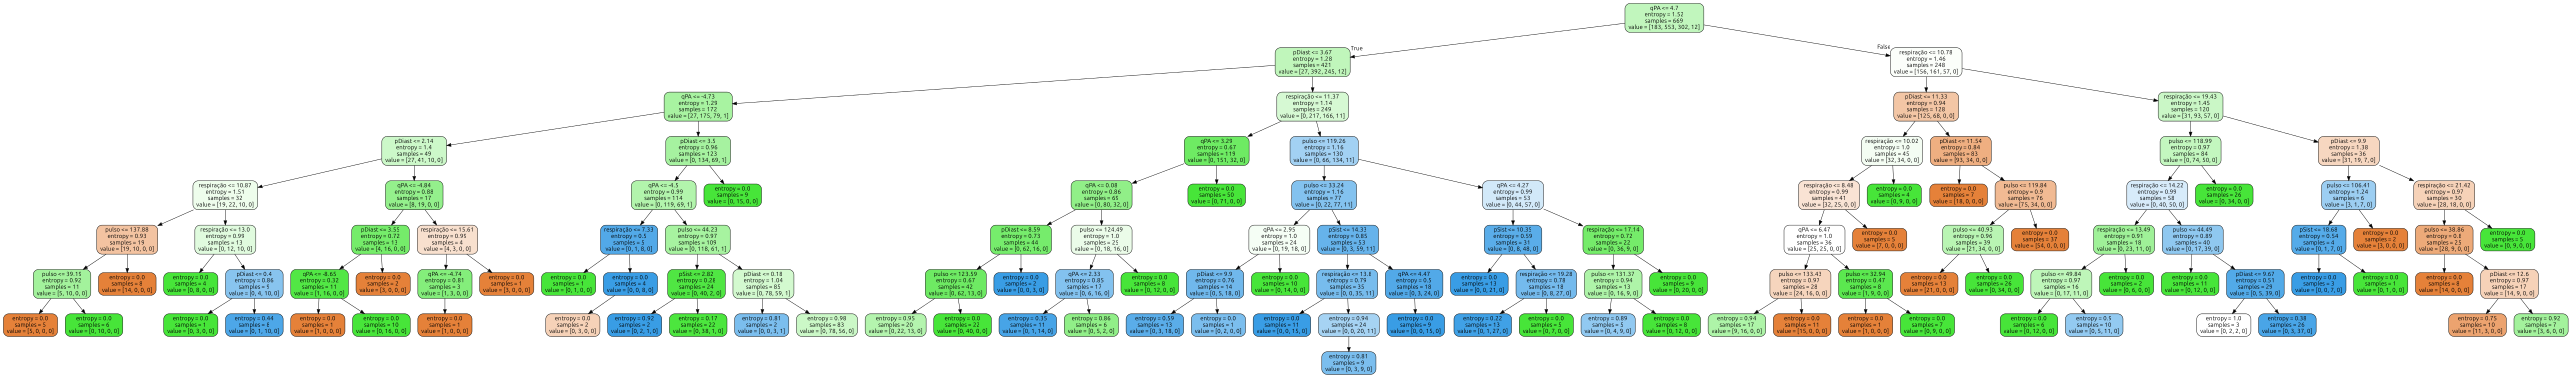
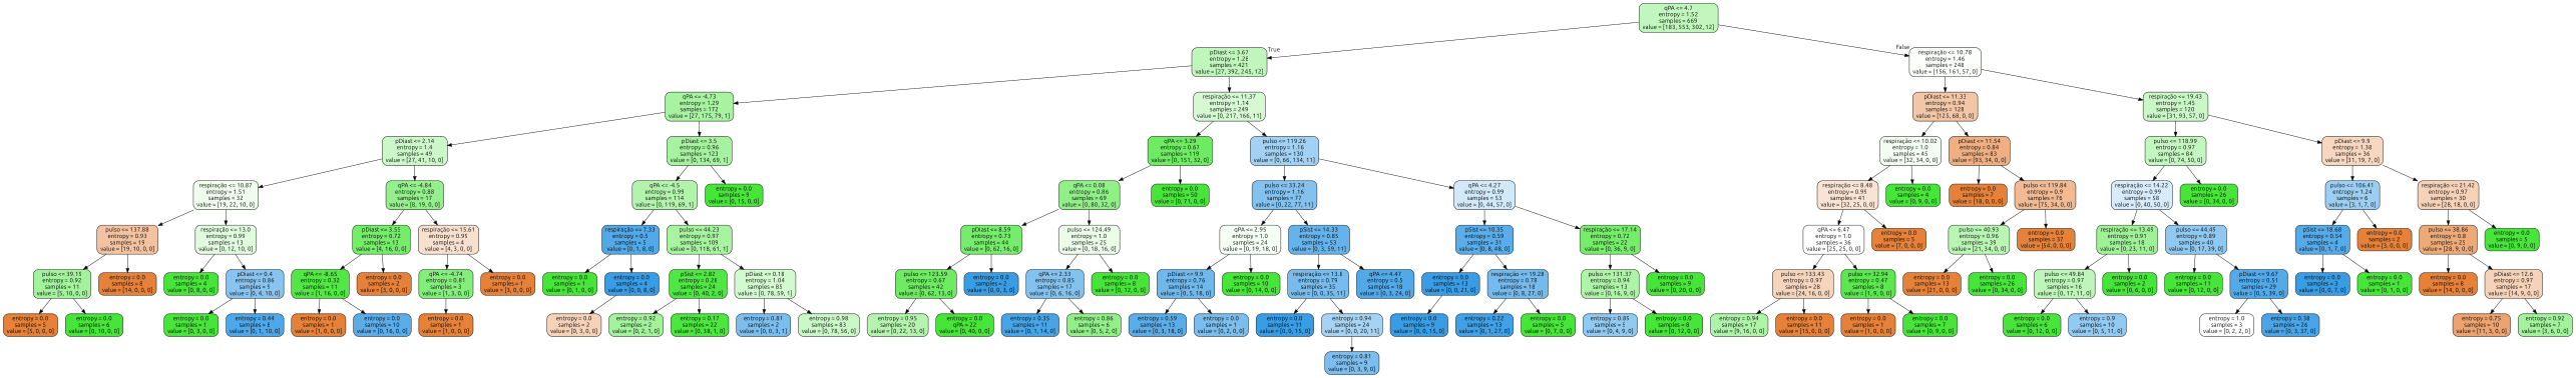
  digraph {
    fontname=Ubuntu
    node [color=black fillcolor="#47e539" fontname=Ubuntu shape=box style="filled, rounded"]
    edge [fontname=Ubuntu]
    n1 [fillcolor="#c1f6bd" label="qPA <= 4.7\nentropy = 1.52\nsamples = 669\nvalue = [183, 553, 302, 12]"]
    n2 [fillcolor="#c0f6bb" label="pDiast <= 3.67\nentropy = 1.28\nsamples = 421\nvalue = [27, 392, 245, 12]"]
    n3 [fillcolor="#fbfefa" label="respiração <= 10.78\nentropy = 1.46\nsamples = 248\nvalue = [156, 161, 57, 0]"]
    n4 [fillcolor="#a8f3a1" label="qPA <= -4.73\nentropy = 1.29\nsamples = 172\nvalue = [27, 175, 79, 1]"]
    n5 [fillcolor="#d6f9d3" label="respiração <= 11.37\nentropy = 1.14\nsamples = 249\nvalue = [0, 217, 166, 11]"]
    n6 [fillcolor="#f3c6a5" label="pDiast <= 11.33\nentropy = 0.94\nsamples = 128\nvalue = [125, 68, 0, 0]"]
    n7 [fillcolor="#caf7c6" label="respiração <= 19.43\nentropy = 1.45\nsamples = 120\nvalue = [31, 93, 57, 0]"]
    n8 [fillcolor="#ccf8c9" label="pDiast <= 2.14\nentropy = 1.4\nsamples = 49\nvalue = [27, 41, 10, 0]"]
    n9 [fillcolor="#a6f2a0" label="pDiast <= 3.5\nentropy = 0.96\nsamples = 123\nvalue = [0, 134, 69, 1]"]
    n10 [fillcolor="#6eeb63" label="qPA <= 3.29\nentropy = 0.67\nsamples = 119\nvalue = [0, 151, 32, 0]"]
    n11 [fillcolor="#a2d1f3" label="pulso <= 119.26\nentropy = 1.16\nsamples = 130\nvalue = [0, 66, 134, 11]"]
    n12 [fillcolor="#eefdec" label="respiração <= 10.87\nentropy = 1.51\nsamples = 32\nvalue = [19, 22, 10, 0]"]
    n13 [fillcolor="#94f08c" label="qPA <= -4.84\nentropy = 0.88\nsamples = 17\nvalue = [8, 19, 0, 0]"]
    n14 [fillcolor="#b2f4ac" label="qPA <= -4.5\nentropy = 0.99\nsamples = 114\nvalue = [0, 119, 69, 1]"]
    n15 [label="entropy = 0.0\nsamples = 9\nvalue = [0, 15, 0, 0]"]
    n16 [fillcolor="#f3c3a1" label="pulso <= 137.88\nentropy = 0.93\nsamples = 19\nvalue = [19, 10, 0, 0]"]
    n17 [fillcolor="#e0fbde" label="respiração <= 13.0\nentropy = 0.99\nsamples = 13\nvalue = [0, 12, 10, 0]"]
    n18 [fillcolor="#75ec6a" label="pDiast <= 3.55\nentropy = 0.72\nsamples = 13\nvalue = [4, 16, 0, 0]"]
    n19 [fillcolor="#f8e0ce" label="respiração <= 15.61\nentropy = 0.99\nsamples = 4\nvalue = [4, 3, 0, 0]"]
    n20 [fillcolor="#a3f29c" label="pulso <= 39.19\nentropy = 0.92\nsamples = 11\nvalue = [5, 10, 0, 0]"]
    n21 [fillcolor="#e58139" label="entropy = 0.0\nsamples = 8\nvalue = [14, 0, 0, 0]"]
    n22 [label="entropy = 0.0\nsamples = 4\nvalue = [0, 8, 0, 0]"]
    n23 [fillcolor="#88c4ef" label="pDiast <= 0.4\nentropy = 0.86\nsamples = 9\nvalue = [0, 4, 10, 0]"]
    n24 [fillcolor="#e58139" label="entropy = 0.0\nsamples = 5\nvalue = [5, 0, 0, 0]"]
    n25 [label="entropy = 0.0\nsamples = 6\nvalue = [0, 10, 0, 0]"]
    n26 [label="entropy = 0.0\nsamples = 1\nvalue = [0, 3, 0, 0]"]
    n27 [fillcolor="#4da7e8" label="entropy = 0.44\nsamples = 8\nvalue = [0, 1, 10, 0]"]
    n28 [fillcolor="#52e745" label="qPA <= -8.65\nentropy = 0.32\nsamples = 11\nvalue = [1, 16, 0, 0]"]
    n29 [fillcolor="#e58139" label="entropy = 0.0\nsamples = 2\nvalue = [3, 0, 0, 0]"]
    n30 [fillcolor="#84ee7b" label="qPA <= -4.74\nentropy = 0.81\nsamples = 3\nvalue = [1, 3, 0, 0]"]
    n31 [fillcolor="#e58139" label="entropy = 0.0\nsamples = 1\nvalue = [3, 0, 0, 0]"]
    n32 [fillcolor="#e58139" label="entropy = 0.0\nsamples = 1\nvalue = [1, 0, 0, 0]"]
-   n33 [label="entropy = 0.0\nsamples = 10\nvalue = [0, 16, 0, 0]"]
+   n33 [fillcolor="#5aade9" label="entropy = 0.0\nsamples = 10\nvalue = [0, 16, 0, 0]"]
    n34 [fillcolor="#e58139" label="entropy = 0.0\nsamples = 1\nvalue = [1, 0, 0, 0]"]
    n35 [fillcolor="#f6d2b8" label="entropy = 0.0\nsamples = 2\nvalue = [0, 3, 0, 0]"]
    n36 [fillcolor="#52a9e8" label="respiração <= 7.33\nentropy = 0.5\nsamples = 5\nvalue = [0, 1, 8, 0]"]
    n37 [fillcolor="#a7f3a0" label="pulso <= 44.23\nentropy = 0.97\nsamples = 109\nvalue = [0, 118, 61, 1]"]
    n38 [label="entropy = 0.0\nsamples = 1\nvalue = [0, 1, 0, 0]"]
    n39 [fillcolor="#399de5" label="entropy = 0.0\nsamples = 4\nvalue = [0, 0, 8, 0]"]
    n40 [fillcolor="#50e643" label="pSist <= 2.82\nentropy = 0.28\nsamples = 24\nvalue = [0, 40, 2, 0]"]
    n41 [fillcolor="#d3f9cf" label="pDiast <= 0.18\nentropy = 1.04\nsamples = 85\nvalue = [0, 78, 59, 1]"]
-   n42 [fillcolor="#399de5" label="entropy = 0.92\nsamples = 2\nvalue = [0, 2, 1, 0]"]
+   n42 [fillcolor="#a3f29c" label="entropy = 0.92\nsamples = 2\nvalue = [0, 2, 1, 0]"]
    n43 [fillcolor="#4ce63e" label="entropy = 0.17\nsamples = 22\nvalue = [0, 38, 1, 0]"]
    n44 [fillcolor="#7bbeee" label="entropy = 0.81\nsamples = 2\nvalue = [0, 0, 3, 1]"]
    n45 [fillcolor="#cbf8c7" label="entropy = 0.98\nsamples = 83\nvalue = [0, 78, 56, 0]"]
    n46 [fillcolor="#91ef88" label="qPA <= 0.08\nentropy = 0.86\nsamples = 69\nvalue = [0, 80, 32, 0]"]
    n47 [label="entropy = 0.0\nsamples = 50\nvalue = [0, 71, 0, 0]"]
    n48 [fillcolor="#83c2ef" label="pulso <= 33.24\nentropy = 1.16\nsamples = 77\nvalue = [0, 22, 77, 11]"]
    n49 [fillcolor="#d2e9f9" label="qPA <= 4.27\nentropy = 0.99\nsamples = 53\nvalue = [0, 44, 57, 0]"]
    n50 [fillcolor="#76ec6c" label="pDiast <= 8.59\nentropy = 0.73\nsamples = 44\nvalue = [0, 62, 16, 0]"]
    n51 [fillcolor="#ebfce9" label="pulso <= 124.49\nentropy = 1.0\nsamples = 25\nvalue = [0, 18, 16, 0]"]
    n52 [fillcolor="#6eea63" label="pulso <= 123.59\nentropy = 0.67\nsamples = 42\nvalue = [0, 62, 13, 0]"]
    n53 [fillcolor="#399de5" label="entropy = 0.0\nsamples = 2\nvalue = [0, 0, 3, 0]"]
    n54 [fillcolor="#83c2ef" label="qPA <= 2.33\nentropy = 0.85\nsamples = 17\nvalue = [0, 6, 16, 0]"]
    n55 [label="entropy = 0.0\nsamples = 8\nvalue = [0, 12, 0, 0]"]
    n56 [fillcolor="#b4f4ae" label="entropy = 0.95\nsamples = 20\nvalue = [0, 22, 13, 0]"]
-   n57 [label="entropy = 0.0\nsamples = 22\nvalue = [0, 40, 0, 0]"]
+   n57 [label="entropy = 0.0\nqPA = 22\nvalue = [0, 40, 0, 0]"]
    n58 [fillcolor="#47a4e7" label="entropy = 0.35\nsamples = 11\nvalue = [0, 1, 14, 0]"]
    n59 [fillcolor="#91ef88" label="entropy = 0.86\nsamples = 6\nvalue = [0, 5, 2, 0]"]
    n60 [fillcolor="#f5fef5" label="qPA <= 2.95\nentropy = 1.0\nsamples = 24\nvalue = [0, 19, 18, 0]"]
    n61 [fillcolor="#66b3eb" label="pSist <= 14.33\nentropy = 0.85\nsamples = 53\nvalue = [0, 3, 59, 11]"]
    n62 [fillcolor="#5aade9" label="pSist <= 10.35\nentropy = 0.59\nsamples = 31\nvalue = [0, 8, 48, 0]"]
    n63 [fillcolor="#75ec6a" label="respiração <= 17.14\nentropy = 0.72\nsamples = 22\nvalue = [0, 36, 9, 0]"]
    n64 [fillcolor="#70b8ec" label="pDiast <= 9.9\nentropy = 0.76\nsamples = 14\nvalue = [0, 5, 18, 0]"]
    n65 [label="entropy = 0.0\nsamples = 10\nvalue = [0, 14, 0, 0]"]
    n66 [fillcolor="#77bced" label="respiração <= 13.8\nentropy = 0.79\nsamples = 35\nvalue = [0, 0, 35, 11]"]
    n67 [fillcolor="#52a9e8" label="qPA <= 4.47\nentropy = 0.5\nsamples = 18\nvalue = [0, 3, 24, 0]"]
    n68 [fillcolor="#5aade9" label="entropy = 0.59\nsamples = 13\nvalue = [0, 3, 18, 0]"]
    n69 [fillcolor="#7bbeee" label="entropy = 0.0\nsamples = 1\nvalue = [0, 2, 0, 0]"]
    n70 [fillcolor="#399de5" label="entropy = 0.0\nsamples = 11\nvalue = [0, 0, 15, 0]"]
    n71 [fillcolor="#a6d3f3" label="entropy = 0.94\nsamples = 24\nvalue = [0, 0, 20, 11]"]
    n72 [fillcolor="#399de5" label="entropy = 0.0\nsamples = 9\nvalue = [0, 0, 15, 0]"]
    n73 [fillcolor="#7bbeee" label="entropy = 0.81\nsamples = 9\nvalue = [0, 3, 9, 0]"]
    n74 [fillcolor="#399de5" label="entropy = 0.0\nsamples = 13\nvalue = [0, 0, 21, 0]"]
    n75 [fillcolor="#74baed" label="respiração <= 19.28\nentropy = 0.78\nsamples = 18\nvalue = [0, 8, 27, 0]"]
    n76 [fillcolor="#aef4a8" label="pulso <= 131.37\nentropy = 0.94\nsamples = 13\nvalue = [0, 16, 9, 0]"]
    n77 [label="entropy = 0.0\nsamples = 9\nvalue = [0, 20, 0, 0]"]
    n78 [fillcolor="#40a1e6" label="entropy = 0.22\nsamples = 13\nvalue = [0, 1, 27, 0]"]
    n79 [label="entropy = 0.0\nsamples = 5\nvalue = [0, 7, 0, 0]"]
    n80 [fillcolor="#91c9f1" label="entropy = 0.89\nsamples = 5\nvalue = [0, 4, 9, 0]"]
    n81 [label="entropy = 0.0\nsamples = 8\nvalue = [0, 12, 0, 0]"]
    n82 [fillcolor="#f4fdf3" label="respiração <= 10.02\nentropy = 1.0\nsamples = 45\nvalue = [32, 34, 0, 0]"]
    n83 [fillcolor="#efaf81" label="pDiast <= 11.54\nentropy = 0.84\nsamples = 83\nvalue = [93, 34, 0, 0]"]
    n84 [fillcolor="#c3f7bf" label="pulso <= 118.99\nentropy = 0.97\nsamples = 84\nvalue = [0, 74, 50, 0]"]
    n85 [fillcolor="#f7d7c0" label="pDiast <= 9.9\nentropy = 1.38\nsamples = 36\nvalue = [31, 19, 7, 0]"]
    n86 [fillcolor="#f9e3d4" label="respiração <= 8.48\nentropy = 0.99\nsamples = 41\nvalue = [32, 25, 0, 0]"]
    n87 [label="entropy = 0.0\nsamples = 4\nvalue = [0, 9, 0, 0]"]
    n88 [fillcolor="#e58139" label="entropy = 0.0\nsamples = 7\nvalue = [18, 0, 0, 0]"]
    n89 [fillcolor="#f1ba93" label="pulso <= 119.84\nentropy = 0.9\nsamples = 76\nvalue = [75, 34, 0, 0]"]
    n90 [fillcolor="#ffffff" label="qPA <= 6.47\nentropy = 1.0\nsamples = 36\nvalue = [25, 25, 0, 0]"]
    n91 [fillcolor="#e58139" label="entropy = 0.0\nsamples = 5\nvalue = [7, 0, 0, 0]"]
    n92 [fillcolor="#f6d5bd" label="pulso <= 133.43\nentropy = 0.97\nsamples = 28\nvalue = [24, 16, 0, 0]"]
    n93 [fillcolor="#5be84f" label="pulso <= 32.94\nentropy = 0.47\nsamples = 8\nvalue = [1, 9, 0, 0]"]
    n94 [fillcolor="#aef4a8" label="entropy = 0.94\nsamples = 17\nvalue = [9, 16, 0, 0]"]
    n95 [fillcolor="#e58139" label="entropy = 0.0\nsamples = 11\nvalue = [15, 0, 0, 0]"]
    n96 [fillcolor="#e58139" label="entropy = 0.0\nsamples = 1\nvalue = [1, 0, 0, 0]"]
    n97 [label="entropy = 0.0\nsamples = 7\nvalue = [0, 9, 0, 0]"]
    n98 [fillcolor="#b9f5b3" label="pulso <= 40.93\nentropy = 0.96\nsamples = 39\nvalue = [21, 34, 0, 0]"]
    n99 [fillcolor="#e58139" label="entropy = 0.0\nsamples = 37\nvalue = [54, 0, 0, 0]"]
    n100 [fillcolor="#e58139" label="entropy = 0.0\nsamples = 13\nvalue = [21, 0, 0, 0]"]
    n101 [label="entropy = 0.0\nsamples = 26\nvalue = [0, 34, 0, 0]"]
    n102 [fillcolor="#d7ebfa" label="respiração <= 14.22\nentropy = 0.99\nsamples = 58\nvalue = [0, 40, 50, 0]"]
    n103 [label="entropy = 0.0\nsamples = 26\nvalue = [0, 34, 0, 0]"]
    n104 [fillcolor="#9ccef2" label="pulso <= 106.41\nentropy = 1.24\nsamples = 6\nvalue = [3, 1, 7, 0]"]
    n105 [fillcolor="#f6d2b8" label="respiração <= 21.42\nentropy = 0.97\nsamples = 30\nvalue = [28, 18, 0, 0]"]
    n106 [fillcolor="#9ff198" label="respiração <= 13.49\nentropy = 0.91\nsamples = 18\nvalue = [0, 23, 11, 0]"]
    n107 [fillcolor="#8fc8f0" label="pulso <= 44.49\nentropy = 0.89\nsamples = 40\nvalue = [0, 17, 39, 0]"]
    n108 [fillcolor="#bef6b9" label="pulso <= 49.84\nentropy = 0.97\nsamples = 16\nvalue = [0, 17, 11, 0]"]
    n109 [label="entropy = 0.0\nsamples = 2\nvalue = [0, 6, 0, 0]"]
    n110 [label="entropy = 0.0\nsamples = 11\nvalue = [0, 12, 0, 0]"]
    n111 [fillcolor="#52aae8" label="pDiast <= 9.67\nentropy = 0.51\nsamples = 29\nvalue = [0, 5, 39, 0]"]
    n112 [label="entropy = 0.0\nsamples = 6\nvalue = [0, 12, 0, 0]"]
    n113 [fillcolor="#93caf1" label="entropy = 0.9\nsamples = 10\nvalue = [0, 5, 11, 0]"]
    n114 [fillcolor="#ffffff" label="entropy = 1.0\nsamples = 3\nvalue = [0, 2, 2, 0]"]
    n115 [fillcolor="#49a5e7" label="entropy = 0.38\nsamples = 26\nvalue = [0, 3, 37, 0]"]
    n116 [fillcolor="#55abe9" label="pSist <= 18.68\nentropy = 0.54\nsamples = 4\nvalue = [0, 1, 7, 0]"]
    n117 [fillcolor="#e58139" label="entropy = 0.0\nsamples = 2\nvalue = [3, 0, 0, 0]"]
    n118 [fillcolor="#edaa79" label="pulso <= 38.86\nentropy = 0.8\nsamples = 25\nvalue = [28, 9, 0, 0]"]
    n119 [label="entropy = 0.0\nsamples = 5\nvalue = [0, 9, 0, 0]"]
    n120 [fillcolor="#399de5" label="entropy = 0.0\nsamples = 3\nvalue = [0, 0, 7, 0]"]
    n121 [label="entropy = 0.0\nsamples = 1\nvalue = [0, 1, 0, 0]"]
    n122 [fillcolor="#e58139" label="entropy = 0.0\nsamples = 8\nvalue = [14, 0, 0, 0]"]
    n123 [fillcolor="#f6d2b8" label="pDiast <= 12.6\nentropy = 0.97\nsamples = 17\nvalue = [14, 9, 0, 0]"]
    n124 [fillcolor="#eca36f" label="entropy = 0.75\nsamples = 10\nvalue = [11, 3, 0, 0]"]
    n125 [fillcolor="#a3f29c" label="entropy = 0.92\nsamples = 7\nvalue = [3, 6, 0, 0]"]
    n1 -> n2 [headlabel=True labelangle=45 labeldistance=2.5]
    n1 -> n3 [headlabel=False labelangle=-45 labeldistance=2.5]
    n2 -> n4
    n2 -> n5
    n3 -> n6
    n3 -> n7
    n4 -> n8
    n4 -> n9
    n5 -> n10
    n5 -> n11
    n6 -> n82
    n6 -> n83
    n7 -> n84
    n7 -> n85
    n8 -> n12
    n8 -> n13
    n9 -> n14
    n9 -> n15
    n10 -> n46
    n10 -> n47
    n11 -> n48
    n11 -> n49
    n12 -> n16
    n12 -> n17
    n13 -> n18
    n13 -> n19
    n14 -> n36
    n14 -> n37
    n16 -> n20
    n16 -> n21
    n17 -> n22
    n17 -> n23
    n18 -> n28
    n18 -> n29
    n19 -> n30
    n19 -> n31
    n20 -> n24
    n20 -> n25
    n23 -> n26
    n23 -> n27
    n28 -> n32
    n28 -> n33
    n30 -> n34
    n36 -> n38
    n36 -> n39
    n37 -> n40
    n37 -> n41
    n39 -> n35
    n40 -> n42
    n40 -> n43
    n41 -> n44
    n41 -> n45
    n46 -> n50
    n46 -> n51
    n48 -> n60
    n48 -> n61
    n49 -> n62
    n49 -> n63
    n50 -> n52
    n50 -> n53
    n51 -> n54
    n51 -> n55
    n52 -> n56
    n52 -> n57
    n54 -> n58
    n54 -> n59
    n60 -> n64
    n60 -> n65
    n61 -> n66
    n61 -> n67
    n62 -> n74
    n62 -> n75
    n63 -> n76
    n63 -> n77
    n64 -> n68
    n64 -> n69
    n66 -> n70
    n66 -> n71
-   n67 -> n72
+   n74 -> n72
    n71 -> n73
    n75 -> n78
    n75 -> n79
    n76 -> n80
    n76 -> n81
    n82 -> n86
    n82 -> n87
    n83 -> n88
    n83 -> n89
    n84 -> n102
    n84 -> n103
    n85 -> n104
    n85 -> n105
    n86 -> n90
    n86 -> n91
    n89 -> n98
    n89 -> n99
    n90 -> n92
    n90 -> n93
    n92 -> n94
    n92 -> n95
    n93 -> n96
    n93 -> n97
    n98 -> n100
    n98 -> n101
    n102 -> n106
    n102 -> n107
    n104 -> n116
    n104 -> n117
    n105 -> n118
    n105 -> n119
    n106 -> n108
    n106 -> n109
    n107 -> n110
    n107 -> n111
    n108 -> n112
    n108 -> n113
    n111 -> n114
    n111 -> n115
    n116 -> n120
    n116 -> n121
    n118 -> n122
    n118 -> n123
    n123 -> n124
    n123 -> n125
  }
